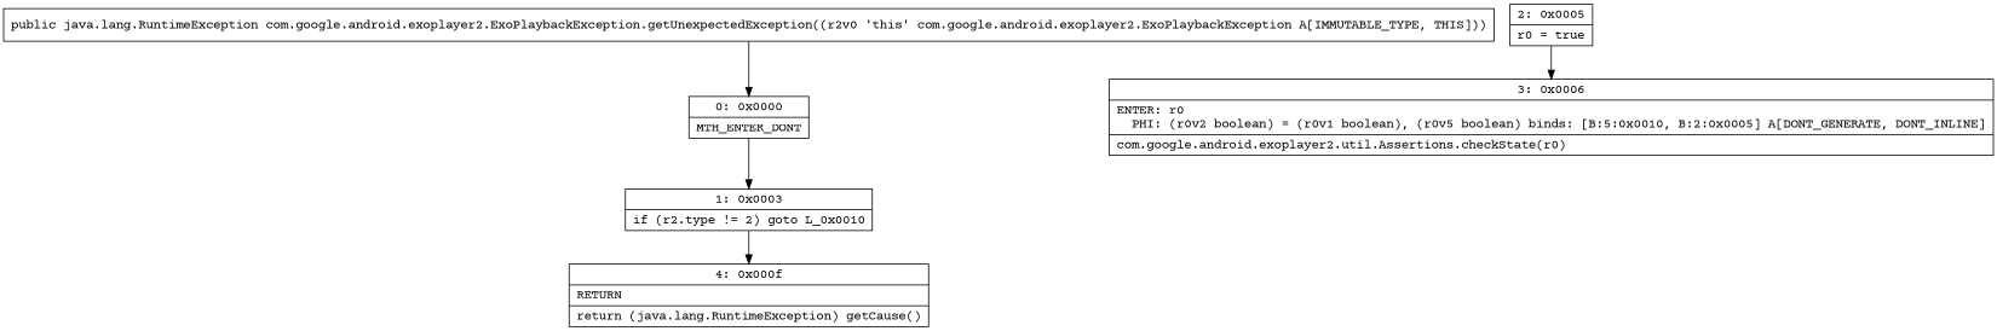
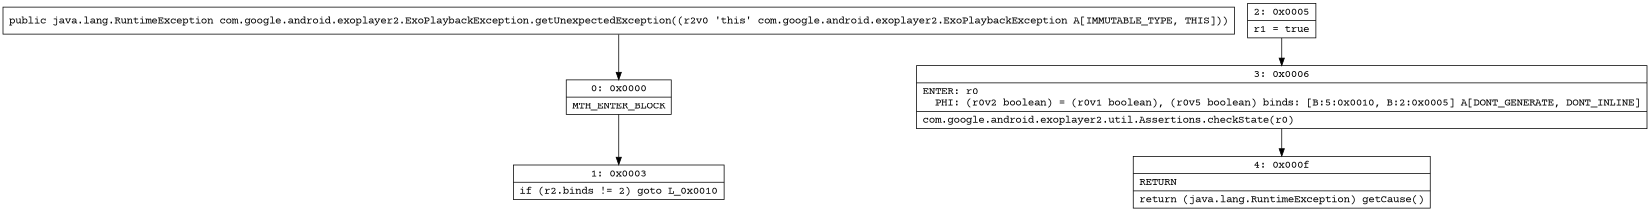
  digraph {
    fontname="Courier Prime"
    node [fontname="Courier Prime" shape=record]
    edge [fontname="Courier Prime"]
-   n1 [label="{0\:\ 0x0000|MTH_ENTER_DONT\l}"]
-   n2 [label="{1\:\ 0x0003|if (r2.type != 2) goto L_0x0010\l}"]
-   n3 [label="{2\:\ 0x0005|r0 = true\l}"]
+   n1 [label="{0\:\ 0x0000|MTH_ENTER_BLOCK\l}"]
+   n2 [label="{1\:\ 0x0003|if (r2.binds != 2) goto L_0x0010\l}"]
+   n3 [label="{2\:\ 0x0005|r1 = true\l}"]
    n4 [label="{3\:\ 0x0006|ENTER: r0 \l  PHI: (r0v2 boolean) = (r0v1 boolean), (r0v5 boolean) binds: [B:5:0x0010, B:2:0x0005] A[DONT_GENERATE, DONT_INLINE]\l|com.google.android.exoplayer2.util.Assertions.checkState(r0)\l}"]
    n5 [label="{4\:\ 0x000f|RETURN\l|return (java.lang.RuntimeException) getCause()\l}"]
    n6 [label="{public java.lang.RuntimeException com.google.android.exoplayer2.ExoPlaybackException.getUnexpectedException((r2v0 'this' com.google.android.exoplayer2.ExoPlaybackException A[IMMUTABLE_TYPE, THIS])) }"]
    n1 -> n2
    n3 -> n4
-   n2 -> n5
+   n4 -> n5
    n6 -> n1
  }
